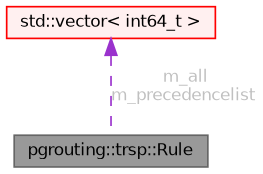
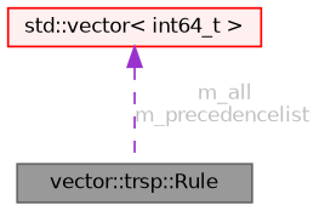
  digraph {
    node [fontname=Helvetica fontsize=10 shape=box style=filled]
-   n1 [color=gray40 fillcolor=grey60 fontcolor=black height=0.2 label="pgrouting::trsp::Rule" width=0.4]
+   n1 [color=gray40 fillcolor=grey60 fontcolor=black height=0.2 label="vector::trsp::Rule" width=0.4]
    n2 [color=red fillcolor="#FFF0F0" height=0.2 label="std::vector\< int64_t \>" width=0.4]
    n2 -> n1 [color=darkorchid3 dir=back fontcolor=grey fontname=Helvetica fontsize=10 label=" m_all\nm_precedencelist" labelfontname=Helvetica labelfontsize=10 style=dashed]
  }
